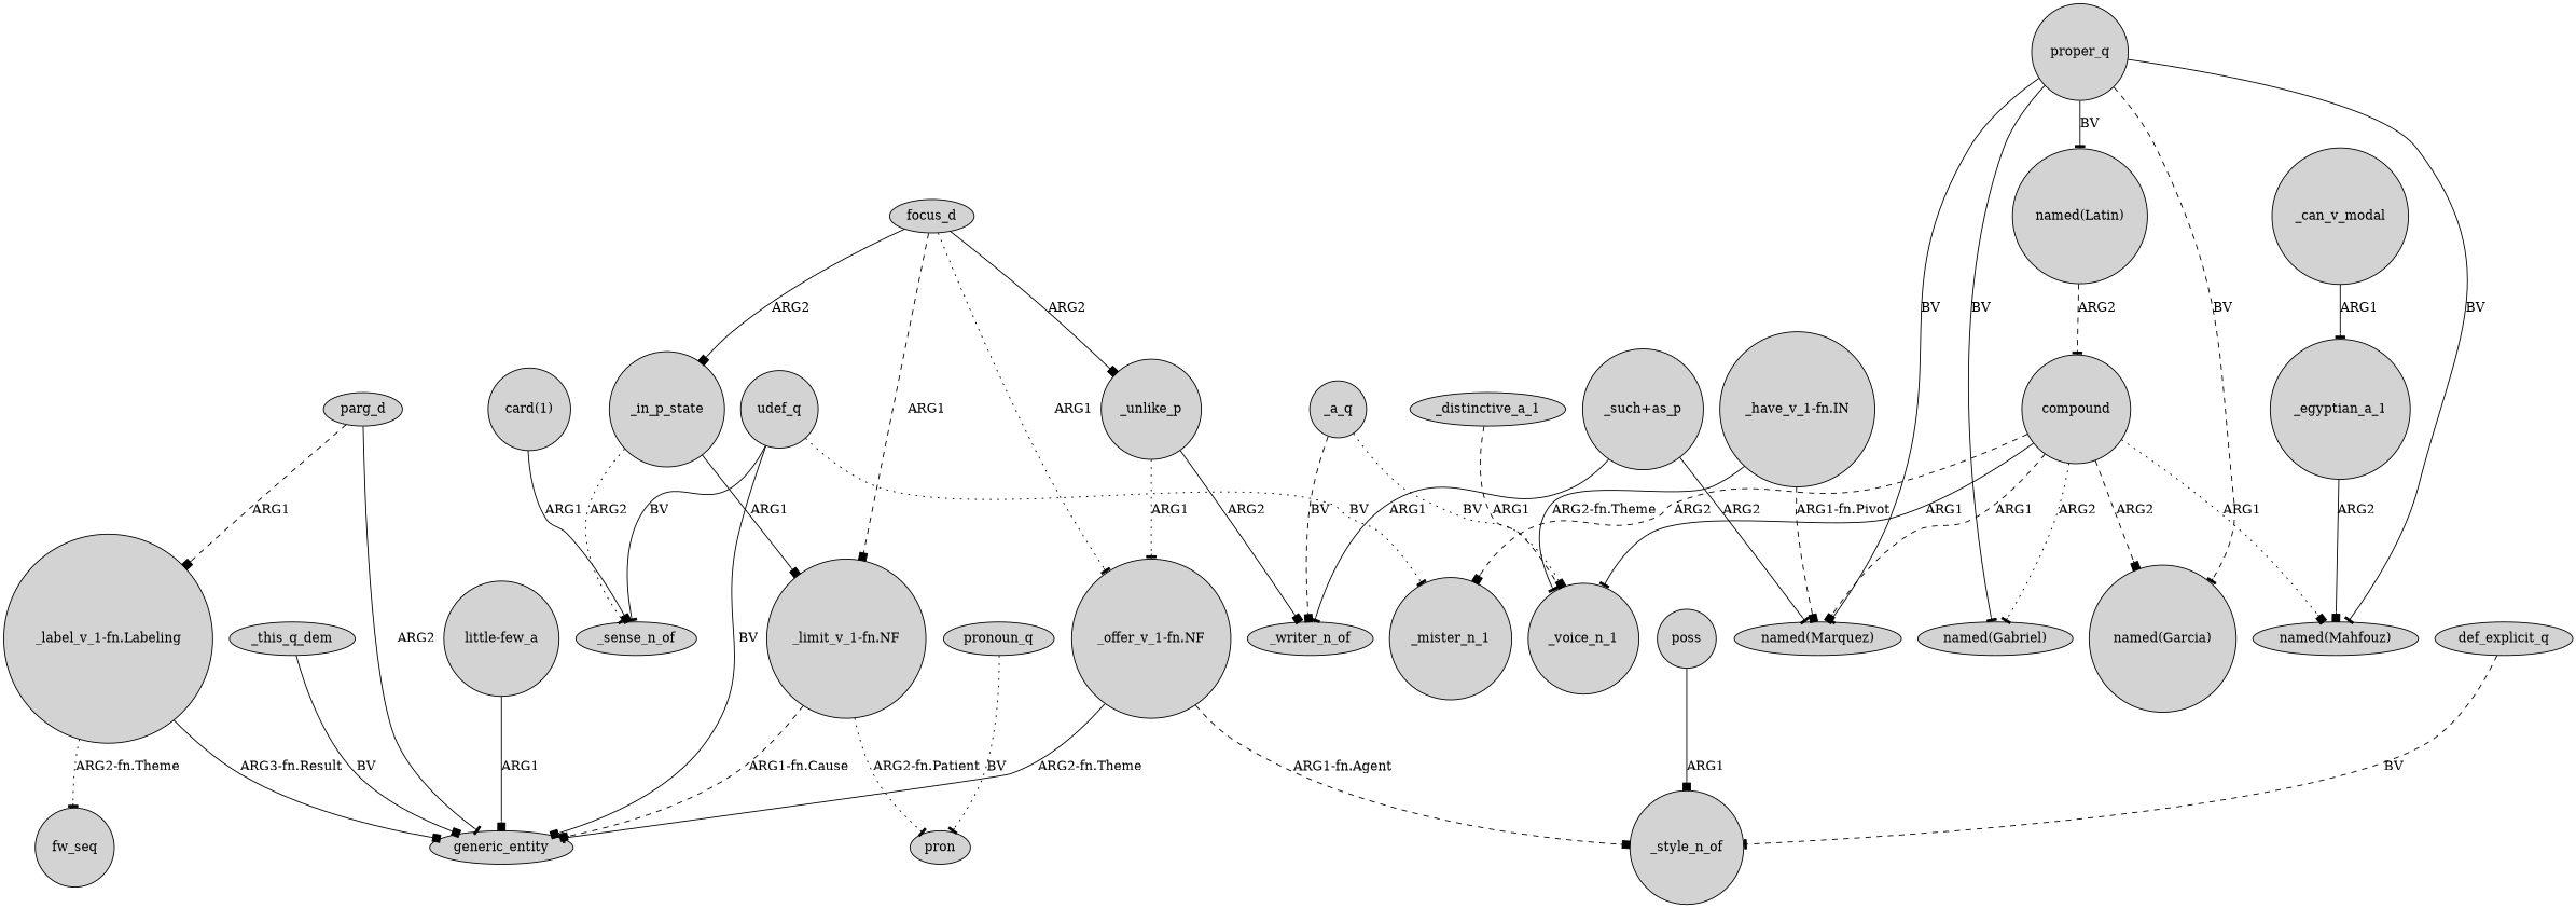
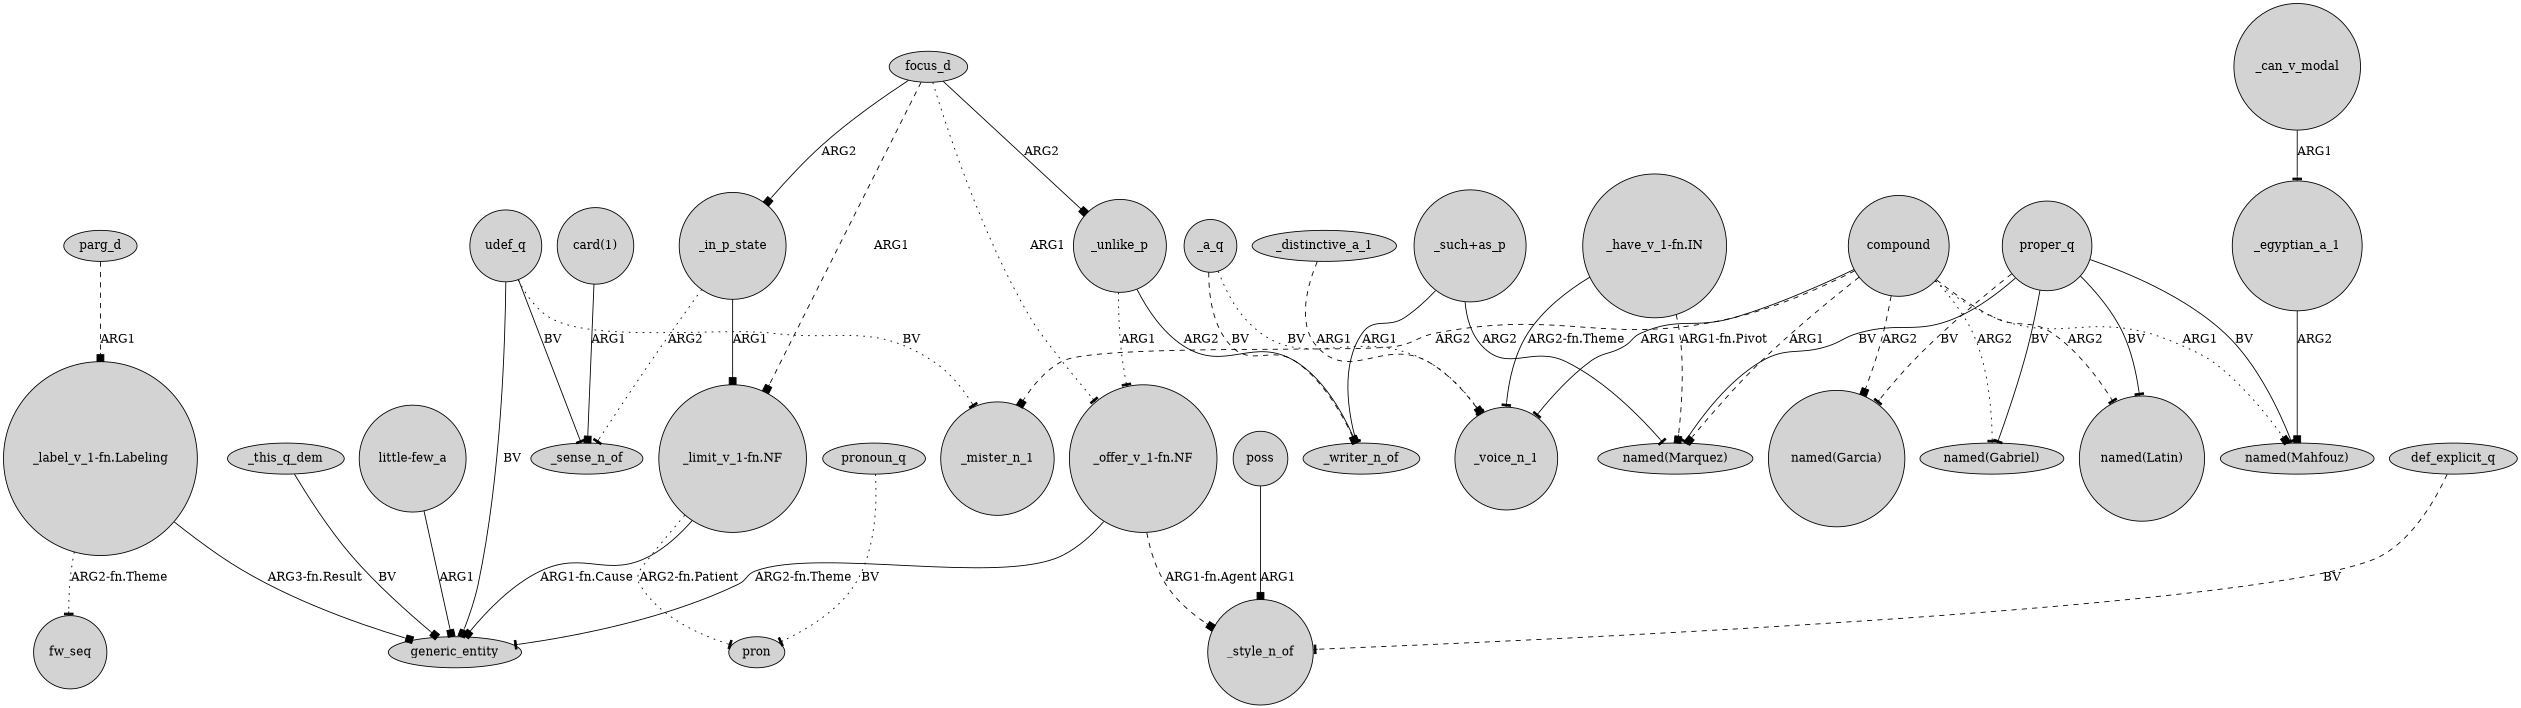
  digraph {
    node [shape=circle style=filled]
    edge [arrowhead=tee style=solid]
    _in_p_state
    "_limit_v_1-fn.NF"
    _sense_n_of [shape=ellipse]
    generic_entity [shape=ellipse]
    pron [shape=ellipse]
    parg_d [shape=ellipse]
    "_label_v_1-fn.Labeling"
    fw_seq
    compound
    _voice_n_1
    "named(Marquez)" [shape=ellipse]
    _mister_n_1
    "named(Garcia)"
    "named(Gabriel)" [shape=ellipse]
    "named(Mahfouz)" [shape=ellipse]
    "named(Latin)"
    udef_q
    _a_q
    _writer_n_of [shape=ellipse]
    "_have_v_1-fn.IN"
    focus_d [shape=ellipse]
    "_offer_v_1-fn.NF"
    _unlike_p
    _style_n_of
    "_such+as_p"
    _distinctive_a_1 [shape=ellipse]
    "card(1)"
    pronoun_q [shape=ellipse]
    _this_q_dem [shape=ellipse]
    _can_v_modal
    _egyptian_a_1
    proper_q
    poss
    def_explicit_q [shape=ellipse]
    "little-few_a"
    _in_p_state -> "_limit_v_1-fn.NF" [arrowhead=box label=ARG1]
    _in_p_state -> _sense_n_of [label=ARG2 style=dotted]
-   "_limit_v_1-fn.NF" -> generic_entity [arrowhead=box label="ARG1-fn.Cause" style=dashed]
+   "_limit_v_1-fn.NF" -> generic_entity [arrowhead=box label="ARG1-fn.Cause"]
    "_limit_v_1-fn.NF" -> pron [label="ARG2-fn.Patient" style=dotted]
-   parg_d -> generic_entity [label=ARG2]
    parg_d -> "_label_v_1-fn.Labeling" [arrowhead=box label=ARG1 style=dashed]
    "_label_v_1-fn.Labeling" -> generic_entity [arrowhead=box label="ARG3-fn.Result"]
    "_label_v_1-fn.Labeling" -> fw_seq [label="ARG2-fn.Theme" style=dotted]
    compound -> _voice_n_1 [label=ARG1]
    compound -> "named(Marquez)" [arrowhead=box label=ARG1 style=dashed]
    compound -> _mister_n_1 [arrowhead=box label=ARG2 style=dashed]
    compound -> "named(Garcia)" [arrowhead=box label=ARG2 style=dashed]
    compound -> "named(Gabriel)" [label=ARG2 style=dotted]
    compound -> "named(Mahfouz)" [arrowhead=box label=ARG1 style=dotted]
-   "named(Latin)" -> compound [label=ARG2 style=dashed]
+   compound -> "named(Latin)" [label=ARG2 style=dashed]
    udef_q -> _sense_n_of [label=BV]
    udef_q -> generic_entity [arrowhead=box label=BV]
    udef_q -> _mister_n_1 [label=BV style=dotted]
    _a_q -> _voice_n_1 [arrowhead=box label=BV style=dotted]
    _a_q -> _writer_n_of [arrowhead=box label=BV style=dashed]
    "_have_v_1-fn.IN" -> _voice_n_1 [label="ARG2-fn.Theme"]
    "_have_v_1-fn.IN" -> "named(Marquez)" [arrowhead=box label="ARG1-fn.Pivot" style=dashed]
    focus_d -> _in_p_state [arrowhead=box label=ARG2]
    focus_d -> "_limit_v_1-fn.NF" [arrowhead=box label=ARG1 style=dashed]
    focus_d -> "_offer_v_1-fn.NF" [label=ARG1 style=dotted]
    focus_d -> _unlike_p [arrowhead=box label=ARG2]
    "_offer_v_1-fn.NF" -> generic_entity [label="ARG2-fn.Theme"]
    "_offer_v_1-fn.NF" -> _style_n_of [arrowhead=box label="ARG1-fn.Agent" style=dashed]
    _unlike_p -> _writer_n_of [arrowhead=box label=ARG2]
    _unlike_p -> "_offer_v_1-fn.NF" [label=ARG1 style=dotted]
    "_such+as_p" -> "named(Marquez)" [label=ARG2]
    "_such+as_p" -> _writer_n_of [label=ARG1]
    _distinctive_a_1 -> _voice_n_1 [label=ARG1 style=dashed]
    "card(1)" -> _sense_n_of [arrowhead=box label=ARG1]
    pronoun_q -> pron [label=BV style=dotted]
    _this_q_dem -> generic_entity [arrowhead=box label=BV]
    _can_v_modal -> _egyptian_a_1 [label=ARG1]
    _egyptian_a_1 -> "named(Mahfouz)" [arrowhead=box label=ARG2]
    proper_q -> "named(Marquez)" [label=BV]
    proper_q -> "named(Garcia)" [label=BV style=dashed]
    proper_q -> "named(Gabriel)" [label=BV]
    proper_q -> "named(Mahfouz)" [label=BV]
    proper_q -> "named(Latin)" [label=BV]
    poss -> _style_n_of [arrowhead=box label=ARG1]
    def_explicit_q -> _style_n_of [label=BV style=dashed]
    "little-few_a" -> generic_entity [arrowhead=box label=ARG1]
  }
